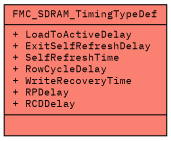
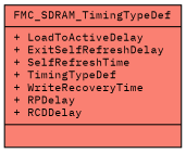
  digraph {
    fontname="IBM Plex Mono"
-   n1 [color=black fillcolor=salmon fontcolor=black fontname="IBM Plex Mono" fontsize=10 height=0.2 label="{FMC_SDRAM_TimingTypeDef\n|+ LoadToActiveDelay\l+ ExitSelfRefreshDelay\l+ SelfRefreshTime\l+ RowCycleDelay\l+ WriteRecoveryTime\l+ RPDelay\l+ RCDDelay\l|}" shape=record style=filled width=0.4]
+   n1 [color=black fillcolor=salmon fontcolor=black fontname="IBM Plex Mono" fontsize=10 height=0.2 label="{FMC_SDRAM_TimingTypeDef\n|+ LoadToActiveDelay\l+ ExitSelfRefreshDelay\l+ SelfRefreshTime\l+ TimingTypeDef\l+ WriteRecoveryTime\l+ RPDelay\l+ RCDDelay\l|}" shape=record style=filled width=0.4]
  }
